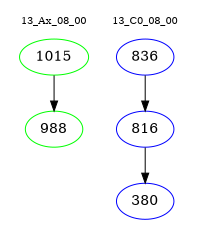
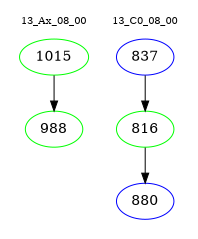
  digraph {
    node [color=green]
    edge [color=black]
    n1 [label=1015]
    n2 [label=988]
-   n3 [color=blue label=836]
-   n4 [color=blue label=816]
-   n5 [color=blue label=380]
+   n3 [color=blue label=837]
+   n4 [label=816]
+   n5 [color=blue label=880]
    subgraph cluster_1 {
      color=white
      fontsize=10
      label="13_Ax_08_00"
      n1
      n2
    }
    subgraph cluster_2 {
      color=white
      fontsize=10
      label="13_C0_08_00"
      n3
      n4
      n5
    }
    n1 -> n2
    n3 -> n4
    n4 -> n5
  }
